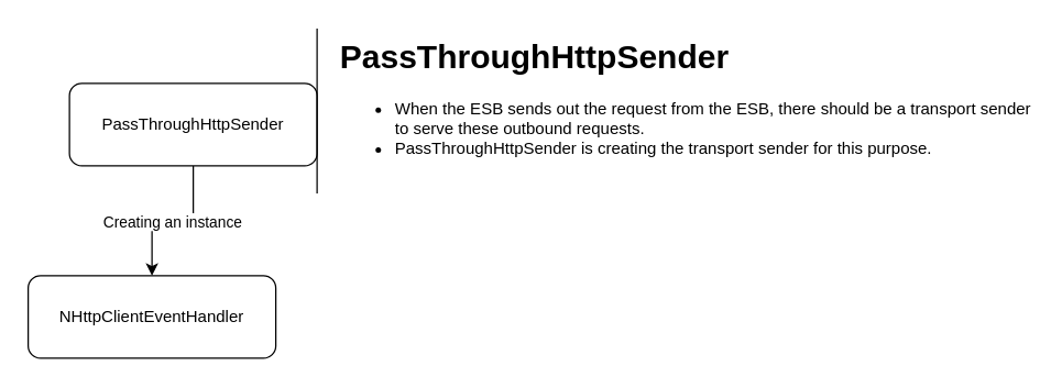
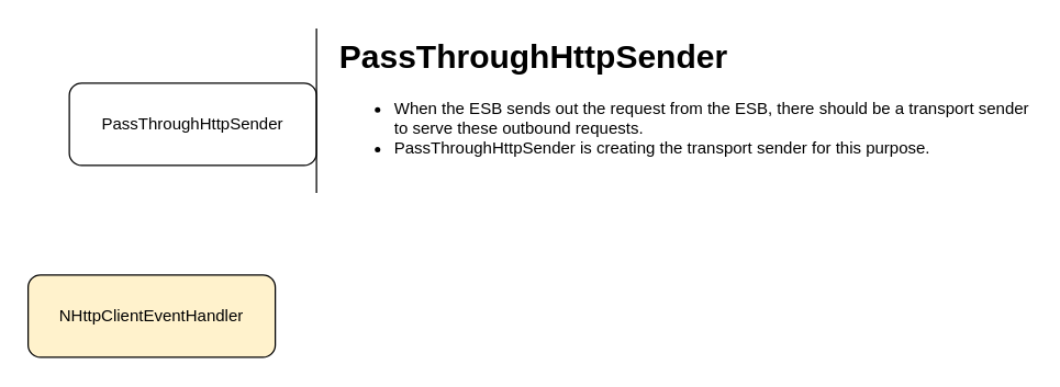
  <mxCell id="0" />
  <mxCell id="1" parent="0" />
- <mxCell id="2" value="" style="edgeStyle=orthogonalEdgeStyle;rounded=0;orthogonalLoop=1;jettySize=auto;html=1;" parent="1" source="4" target="7" edge="1"><mxGeometry relative="1" as="geometry" /></mxCell>
- <mxCell id="3" value="Creating an instance" style="edgeLabel;html=1;align=center;verticalAlign=middle;resizable=0;points=[];" parent="2" vertex="1" connectable="0"><mxGeometry x="0.025" relative="1" as="geometry"><mxPoint as="offset" /></mxGeometry></mxCell>
  <mxCell id="4" value="PassThroughHttpSender" style="rounded=1;whiteSpace=wrap;html=1;" parent="1" vertex="1"><mxGeometry x="50" y="60" width="180" height="60" as="geometry" /></mxCell>
  <mxCell id="5" value="" style="endArrow=none;html=1;rounded=0;" parent="1" edge="1"><mxGeometry width="50" height="50" relative="1" as="geometry"><mxPoint x="230" y="140" as="sourcePoint" /><mxPoint x="230" y="20" as="targetPoint" /></mxGeometry></mxCell>
  <mxCell id="6" value="&lt;h1 style=&quot;margin-top: 0px;&quot;&gt;PassThroughHttpSender&lt;/h1&gt;&lt;p&gt;&lt;/p&gt;&lt;ul&gt;&lt;li&gt;When the ESB sends out the request from the ESB, there should be a transport sender to serve these outbound requests.&lt;/li&gt;&lt;li&gt;PassThroughHttpSender is creating the transport sender for this purpose.&lt;/li&gt;&lt;/ul&gt;&lt;p&gt;&lt;/p&gt;" style="text;html=1;whiteSpace=wrap;overflow=hidden;rounded=0;" parent="1" vertex="1"><mxGeometry x="245" y="20" width="505" height="120" as="geometry" /></mxCell>
- <mxCell id="7" value="NHttpClientEventHandler" style="whiteSpace=wrap;html=1;rounded=1;" parent="1" vertex="1"><mxGeometry x="20" y="200" width="180" height="60" as="geometry" /></mxCell>
+ <mxCell id="7" value="NHttpClientEventHandler" style="whiteSpace=wrap;html=1;rounded=1;fillColor=#fff2cc;" parent="1" vertex="1"><mxGeometry x="20" y="200" width="180" height="60" as="geometry" /></mxCell>
